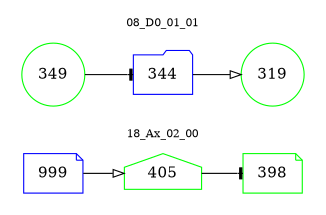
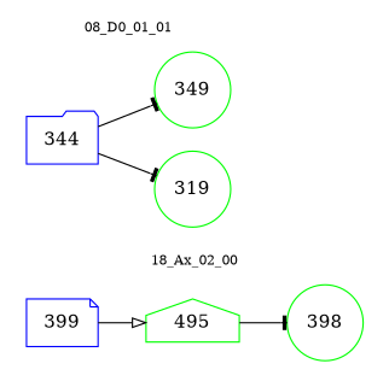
  digraph {
    fontname="DejaVu Serif"
    rankdir=LR
    node [color=green fontname="DejaVu Serif" shape=note]
    edge [arrowhead=onormal color=black fontname="DejaVu Serif"]
-   n1 [color=blue label=999]
-   n2 [label=398]
-   n3 [label=405 shape=house]
+   n1 [color=blue label=399]
+   n2 [label=398 shape=circle]
+   n3 [label=495 shape=house]
    n4 [color=blue label=344 shape=folder]
    n5 [label=319 shape=circle]
    n6 [label=349 shape=circle]
    subgraph cluster_1 {
      color=white
      fontsize=10
      label="18_Ax_02_00"
      n1
      n2
      n3
    }
    subgraph cluster_2 {
      color=white
      fontsize=10
      label="08_D0_01_01"
      n4
      n5
      n6
    }
    n1 -> n3
    n3 -> n2 [arrowhead=tee]
-   n4 -> n5
-   n6 -> n4 [arrowhead=tee]
+   n4 -> n5 [arrowhead=tee]
+   n4 -> n6 [arrowhead=tee]
  }
